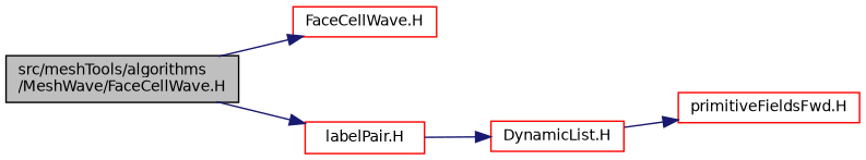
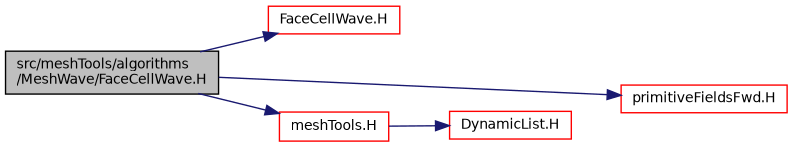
  digraph {
    rankdir=LR
    node [color=red fontname=Helvetica fontsize=10 shape=record]
    edge [color=midnightblue fontname=Helvetica fontsize=10 labelfontname=Helvetica labelfontsize=10 style=solid]
    n1 [color=black fillcolor=grey75 fontcolor=black height=0.2 label="src/meshTools/algorithms\l/MeshWave/FaceCellWave.H" style=filled width=0.4]
    n2 [height=0.2 label="FaceCellWave.H" width=0.4]
    n3 [height=0.2 label="primitiveFieldsFwd.H" width=0.4]
-   n4 [height=0.2 label="labelPair.H" width=0.4]
+   n4 [height=0.2 label="meshTools.H" width=0.4]
    n5 [height=0.2 label="DynamicList.H" width=0.4]
    n1 -> n2
-   n5 -> n3
+   n1 -> n3
    n1 -> n4
    n4 -> n5
  }
